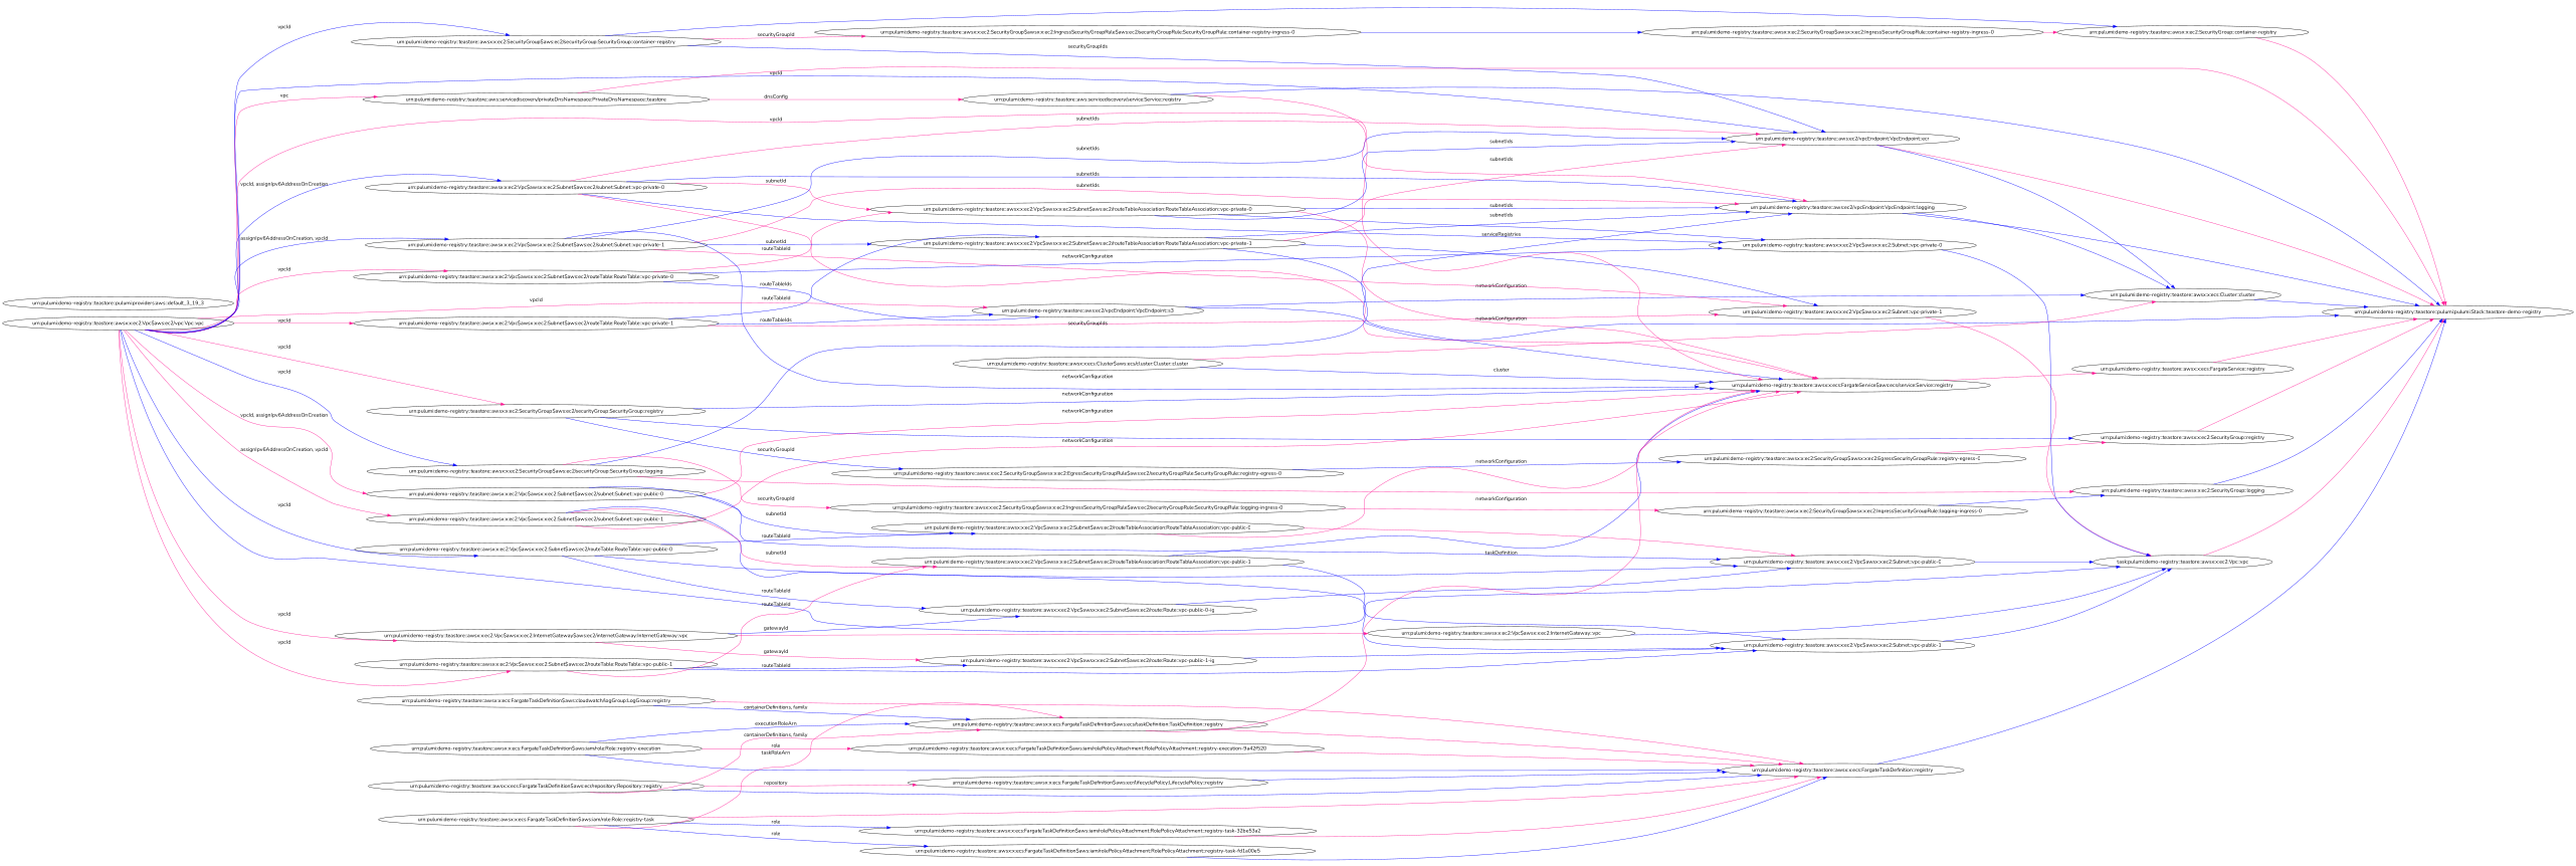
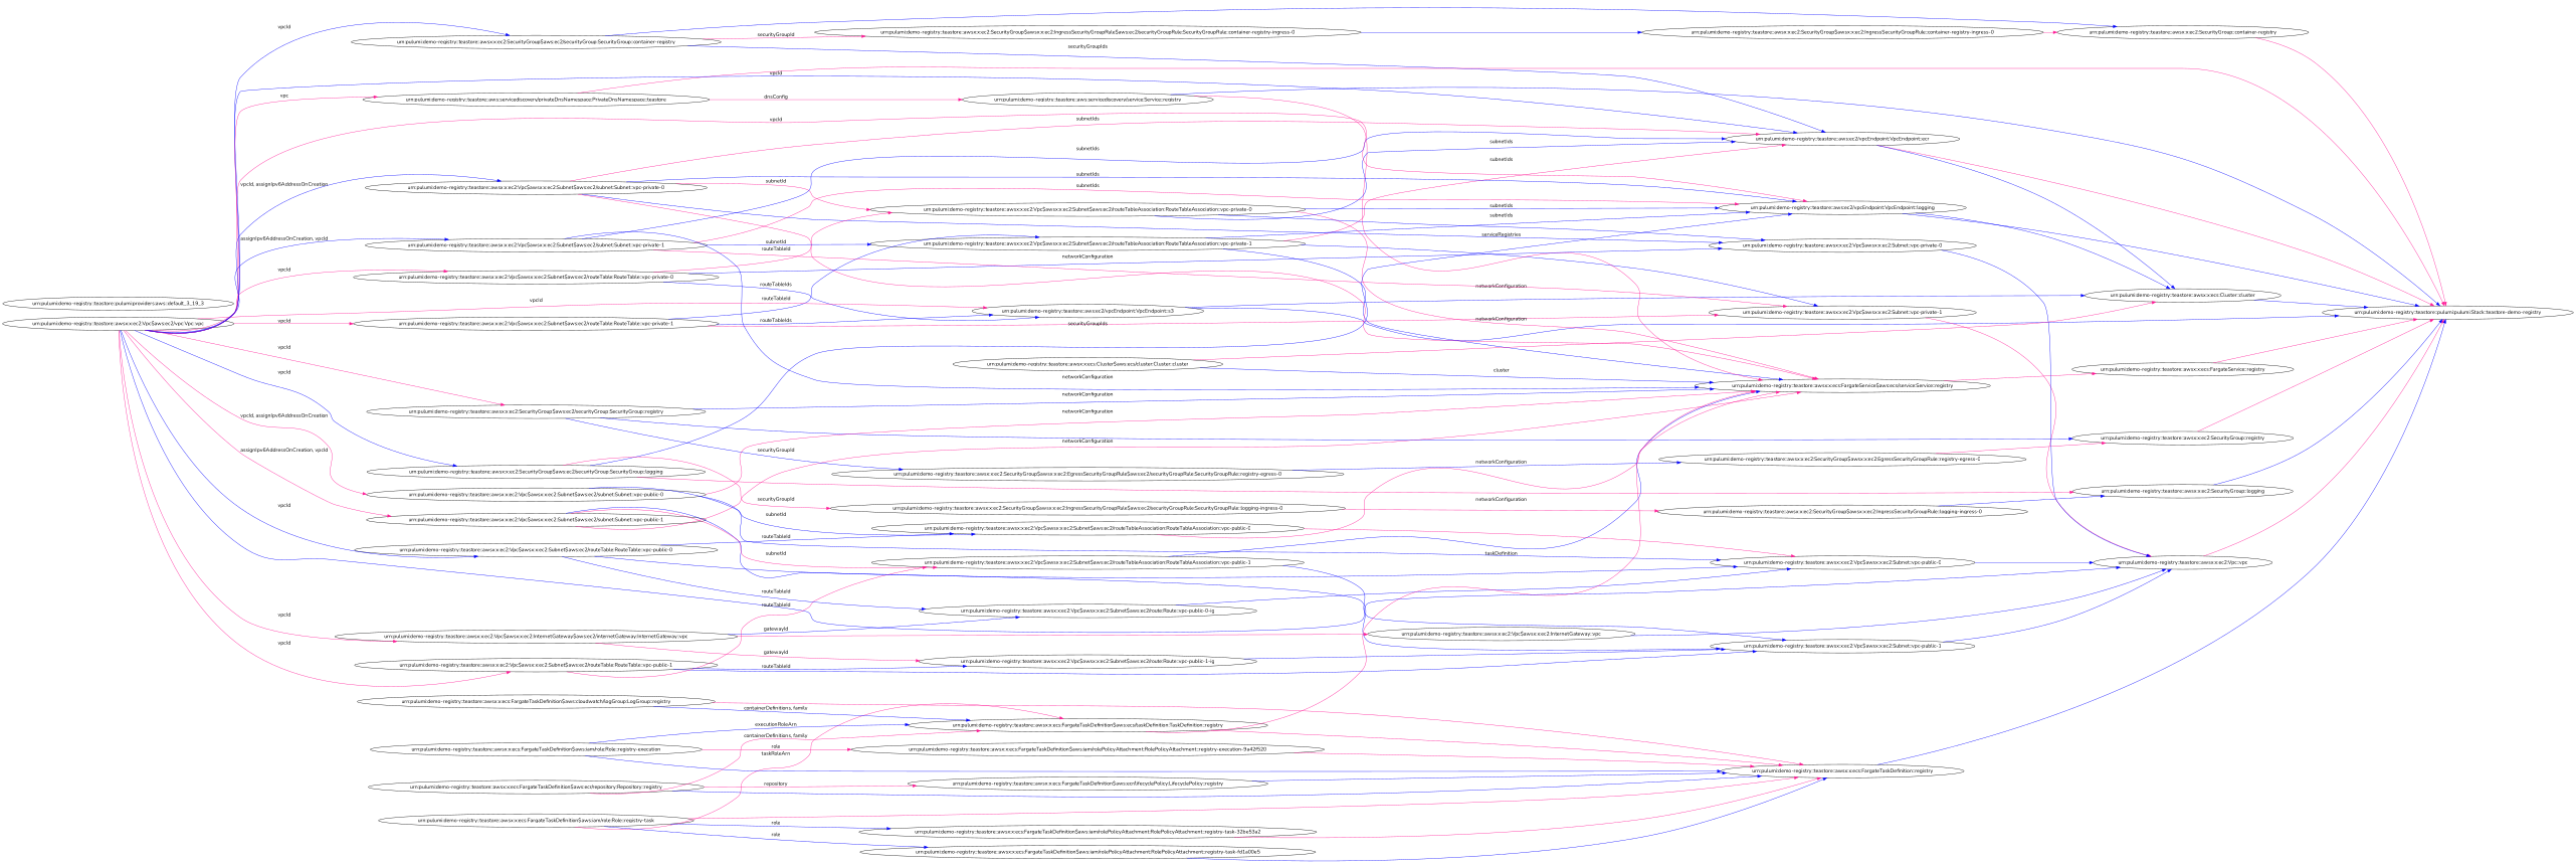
  strict digraph {
    rankdir=LR
    fontname=Nunito
    node [fontname=Nunito]
    edge [color=blue fontname=Nunito]
-   n1 [label="task:pulumi:demo-registry::teastore::awsx:x:ec2:Vpc::vpc"]
+   n1 [label="urn:pulumi:demo-registry::teastore::awsx:x:ec2:Vpc::vpc"]
    n2 [label="urn:pulumi:demo-registry::teastore::pulumi:pulumi:Stack::teastore-demo-registry"]
    n3 [label="urn:pulumi:demo-registry::teastore::awsx:x:ec2:Vpc$awsx:x:ec2:Subnet$aws:ec2/subnet:Subnet::vpc-public-1"]
    n4 [label="urn:pulumi:demo-registry::teastore::awsx:x:ec2:Vpc$awsx:x:ec2:Subnet::vpc-public-1"]
    n5 [label="urn:pulumi:demo-registry::teastore::awsx:x:ec2:Vpc$awsx:x:ec2:Subnet$aws:ec2/routeTableAssociation:RouteTableAssociation::vpc-public-1"]
    n6 [label="urn:pulumi:demo-registry::teastore::awsx:x:ecs:FargateService$aws:ecs/service:Service::registry"]
    n7 [label="urn:pulumi:demo-registry::teastore::awsx:x:ecs:FargateService::registry"]
    n8 [label="urn:pulumi:demo-registry::teastore::awsx:x:ec2:Vpc$awsx:x:ec2:Subnet$aws:ec2/routeTable:RouteTable::vpc-private-1"]
    n9 [label="urn:pulumi:demo-registry::teastore::aws:ec2/vpcEndpoint:VpcEndpoint::s3"]
    n10 [label="urn:pulumi:demo-registry::teastore::awsx:x:ec2:Vpc$awsx:x:ec2:Subnet::vpc-private-1"]
    n11 [label="urn:pulumi:demo-registry::teastore::awsx:x:ec2:Vpc$awsx:x:ec2:Subnet$aws:ec2/routeTableAssociation:RouteTableAssociation::vpc-private-1"]
    n12 [label="urn:pulumi:demo-registry::teastore::awsx:x:ecs:Cluster::cluster"]
    n13 [label="urn:pulumi:demo-registry::teastore::aws:ec2/vpcEndpoint:VpcEndpoint::ecr"]
    n14 [label="urn:pulumi:demo-registry::teastore::aws:ec2/vpcEndpoint:VpcEndpoint::logging"]
    n15 [label="urn:pulumi:demo-registry::teastore::awsx:x:ec2:SecurityGroup$awsx:x:ec2:EgressSecurityGroupRule$aws:ec2/securityGroupRule:SecurityGroupRule::registry-egress-0"]
    n16 [label="urn:pulumi:demo-registry::teastore::awsx:x:ec2:SecurityGroup$awsx:x:ec2:EgressSecurityGroupRule::registry-egress-0"]
    n17 [label="urn:pulumi:demo-registry::teastore::awsx:x:ec2:SecurityGroup::registry"]
    n18 [label="urn:pulumi:demo-registry::teastore::awsx:x:ecs:FargateTaskDefinition$aws:ecr/lifecyclePolicy:LifecyclePolicy::registry"]
    n19 [label="urn:pulumi:demo-registry::teastore::awsx:x:ecs:FargateTaskDefinition::registry"]
    n20 [label="urn:pulumi:demo-registry::teastore::awsx:x:ec2:SecurityGroup$aws:ec2/securityGroup:SecurityGroup::container-registry"]
    n21 [label="urn:pulumi:demo-registry::teastore::awsx:x:ec2:SecurityGroup::container-registry"]
    n22 [label="urn:pulumi:demo-registry::teastore::awsx:x:ec2:SecurityGroup$awsx:x:ec2:IngressSecurityGroupRule$aws:ec2/securityGroupRule:SecurityGroupRule::container-registry-ingress-0"]
    n23 [label="urn:pulumi:demo-registry::teastore::awsx:x:ec2:SecurityGroup$awsx:x:ec2:IngressSecurityGroupRule::container-registry-ingress-0"]
    n24 [label="urn:pulumi:demo-registry::teastore::awsx:x:ec2:Vpc$awsx:x:ec2:Subnet$aws:ec2/route:Route::vpc-public-0-ig"]
    n25 [label="urn:pulumi:demo-registry::teastore::awsx:x:ec2:Vpc$awsx:x:ec2:Subnet::vpc-public-0"]
    n26 [label="urn:pulumi:demo-registry::teastore::awsx:x:ec2:Vpc$awsx:x:ec2:Subnet$aws:ec2/route:Route::vpc-public-1-ig"]
    n27 [label="urn:pulumi:demo-registry::teastore::aws:servicediscovery/privateDnsNamespace:PrivateDnsNamespace::teastore"]
    n28 [label="urn:pulumi:demo-registry::teastore::aws:servicediscovery/service:Service::registry"]
    n29 [label="urn:pulumi:demo-registry::teastore::awsx:x:ecs:FargateTaskDefinition$aws:ecs/taskDefinition:TaskDefinition::registry"]
    n30 [label="urn:pulumi:demo-registry::teastore::awsx:x:ec2:Vpc$awsx:x:ec2:InternetGateway::vpc"]
    n31 [label="urn:pulumi:demo-registry::teastore::awsx:x:ecs:FargateTaskDefinition$aws:iam/role:Role::registry-task"]
    n32 [label="urn:pulumi:demo-registry::teastore::awsx:x:ecs:FargateTaskDefinition$aws:iam/rolePolicyAttachment:RolePolicyAttachment::registry-task-32be53a2"]
    n33 [label="urn:pulumi:demo-registry::teastore::awsx:x:ecs:FargateTaskDefinition$aws:iam/rolePolicyAttachment:RolePolicyAttachment::registry-task-fd1a00e5"]
    n34 [label="urn:pulumi:demo-registry::teastore::awsx:x:ecs:FargateTaskDefinition$aws:iam/rolePolicyAttachment:RolePolicyAttachment::registry-execution-9a42f520"]
    n35 [label="urn:pulumi:demo-registry::teastore::awsx:x:ec2:Vpc$awsx:x:ec2:Subnet$aws:ec2/subnet:Subnet::vpc-private-0"]
    n36 [label="urn:pulumi:demo-registry::teastore::awsx:x:ec2:Vpc$awsx:x:ec2:Subnet::vpc-private-0"]
    n37 [label="urn:pulumi:demo-registry::teastore::awsx:x:ec2:Vpc$awsx:x:ec2:Subnet$aws:ec2/routeTableAssociation:RouteTableAssociation::vpc-private-0"]
    n38 [label="urn:pulumi:demo-registry::teastore::awsx:x:ec2:SecurityGroup$awsx:x:ec2:IngressSecurityGroupRule$aws:ec2/securityGroupRule:SecurityGroupRule::logging-ingress-0"]
    n39 [label="urn:pulumi:demo-registry::teastore::awsx:x:ec2:SecurityGroup$awsx:x:ec2:IngressSecurityGroupRule::logging-ingress-0"]
    n40 [label="urn:pulumi:demo-registry::teastore::awsx:x:ec2:SecurityGroup::logging"]
    n41 [label="urn:pulumi:demo-registry::teastore::awsx:x:ec2:Vpc$awsx:x:ec2:Subnet$aws:ec2/routeTable:RouteTable::vpc-private-0"]
    n42 [label="urn:pulumi:demo-registry::teastore::awsx:x:ec2:SecurityGroup$aws:ec2/securityGroup:SecurityGroup::registry"]
    n43 [label="urn:pulumi:demo-registry::teastore::awsx:x:ecs:FargateTaskDefinition$aws:cloudwatch/logGroup:LogGroup::registry"]
    n44 [label="urn:pulumi:demo-registry::teastore::awsx:x:ecs:FargateTaskDefinition$aws:iam/role:Role::registry-execution"]
    n45 [label="urn:pulumi:demo-registry::teastore::awsx:x:ec2:Vpc$awsx:x:ec2:Subnet$aws:ec2/subnet:Subnet::vpc-private-1"]
    n46 [label="urn:pulumi:demo-registry::teastore::awsx:x:ec2:SecurityGroup$aws:ec2/securityGroup:SecurityGroup::logging"]
    n47 [label="urn:pulumi:demo-registry::teastore::awsx:x:ecs:Cluster$aws:ecs/cluster:Cluster::cluster"]
    n48 [label="urn:pulumi:demo-registry::teastore::awsx:x:ec2:Vpc$awsx:x:ec2:Subnet$aws:ec2/subnet:Subnet::vpc-public-0"]
    n49 [label="urn:pulumi:demo-registry::teastore::awsx:x:ec2:Vpc$awsx:x:ec2:Subnet$aws:ec2/routeTableAssociation:RouteTableAssociation::vpc-public-0"]
    n50 [label="urn:pulumi:demo-registry::teastore::awsx:x:ec2:Vpc$awsx:x:ec2:InternetGateway$aws:ec2/internetGateway:InternetGateway::vpc"]
    n51 [label="urn:pulumi:demo-registry::teastore::awsx:x:ec2:Vpc$aws:ec2/vpc:Vpc::vpc"]
    n52 [label="urn:pulumi:demo-registry::teastore::awsx:x:ec2:Vpc$awsx:x:ec2:Subnet$aws:ec2/routeTable:RouteTable::vpc-public-1"]
    n53 [label="urn:pulumi:demo-registry::teastore::awsx:x:ec2:Vpc$awsx:x:ec2:Subnet$aws:ec2/routeTable:RouteTable::vpc-public-0"]
    n54 [label="urn:pulumi:demo-registry::teastore::pulumi:providers:aws::default_3_19_3"]
    n55 [label="urn:pulumi:demo-registry::teastore::awsx:x:ecs:FargateTaskDefinition$aws:ecr/repository:Repository::registry"]
    n1 -> n2 [color=deeppink]
    n3 -> n4
    n3 -> n5 [color=deeppink label=subnetId]
    n3 -> n6 [color=deeppink label=networkConfiguration]
    n4 -> n1
    n5 -> n4
    n5 -> n6 [label=networkConfiguration]
    n6 -> n7 [color=deeppink]
    n7 -> n2 [color=deeppink]
    n8 -> n9 [label=routeTableIds]
    n8 -> n10 [color=deeppink]
    n8 -> n11 [label=routeTableId]
    n9 -> n2
    n9 -> n12
    n10 -> n1 [color=deeppink]
    n11 -> n6 [label=networkConfiguration]
    n11 -> n10
    n11 -> n13 [color=deeppink label=subnetIds]
    n11 -> n14 [label=subnetIds]
    n12 -> n2
    n13 -> n2 [color=deeppink]
    n13 -> n12
    n14 -> n2
    n14 -> n12
    n15 -> n16
    n16 -> n17 [color=deeppink]
    n17 -> n2 [color=deeppink]
    n18 -> n19
    n19 -> n2
    n20 -> n13 [label=securityGroupIds]
    n20 -> n21
    n20 -> n22 [color=deeppink label=securityGroupId]
    n21 -> n2 [color=deeppink]
    n22 -> n23
    n23 -> n21 [color=deeppink]
    n24 -> n25
    n25 -> n1
    n26 -> n4
    n27 -> n2 [color=deeppink]
    n27 -> n28 [color=deeppink label=dnsConfig]
    n28 -> n2
    n28 -> n6 [color=deeppink label=serviceRegistries]
    n29 -> n6 [color=deeppink label=taskDefinition]
    n29 -> n19 [color=deeppink]
    n30 -> n1
    n31 -> n19 [color=deeppink]
    n31 -> n29 [color=deeppink label=taskRoleArn]
    n31 -> n32 [label=role]
    n31 -> n33 [label=role]
    n32 -> n19 [color=deeppink]
    n33 -> n19
    n34 -> n19 [color=deeppink]
    n35 -> n6 [color=deeppink label=networkConfiguration]
    n35 -> n13 [color=deeppink label=subnetIds]
    n35 -> n14 [label=subnetIds]
    n35 -> n36
    n35 -> n37 [color=deeppink label=subnetId]
    n36 -> n1
    n37 -> n6 [color=deeppink label=networkConfiguration]
    n37 -> n13 [label=subnetIds]
    n37 -> n14 [label=subnetIds]
    n37 -> n36
    n38 -> n39 [color=deeppink]
    n39 -> n40
    n40 -> n2
    n41 -> n9 [label=routeTableIds]
    n41 -> n36
    n41 -> n37 [color=deeppink label=routeTableId]
    n42 -> n6 [label=networkConfiguration]
    n42 -> n15 [label=securityGroupId]
    n42 -> n17
    n43 -> n19 [color=deeppink]
    n43 -> n29 [label="containerDefinitions, family"]
    n44 -> n19
    n44 -> n29 [label=executionRoleArn]
    n44 -> n34 [color=deeppink label=role]
    n45 -> n6 [label=networkConfiguration]
    n45 -> n10 [color=deeppink]
    n45 -> n11 [label=subnetId]
    n45 -> n13 [label=subnetIds]
    n45 -> n14 [color=deeppink label=subnetIds]
    n46 -> n14 [label=securityGroupIds]
    n46 -> n38 [color=deeppink label=securityGroupId]
    n46 -> n40 [color=deeppink]
    n47 -> n6 [label=cluster]
    n47 -> n12 [color=deeppink]
    n48 -> n6 [color=deeppink label=networkConfiguration]
    n48 -> n25
    n48 -> n49 [label=subnetId]
    n49 -> n6 [color=deeppink label=networkConfiguration]
    n49 -> n25 [color=deeppink]
    n50 -> n24 [label=gatewayId]
    n50 -> n26 [color=deeppink label=gatewayId]
    n50 -> n30 [color=deeppink]
    n51 -> n1
    n51 -> n3 [color=deeppink label="assignIpv6AddressOnCreation, vpcId"]
    n51 -> n8 [color=deeppink label=vpcId]
    n51 -> n9 [color=deeppink label=vpcId]
    n51 -> n13 [label=vpcId]
    n51 -> n14 [color=deeppink label=vpcId]
    n51 -> n20 [label=vpcId]
    n51 -> n27 [color=deeppink label=vpc]
    n51 -> n35 [label="vpcId, assignIpv6AddressOnCreation"]
    n51 -> n41 [color=deeppink label=vpcId]
    n51 -> n42 [color=deeppink label=vpcId]
    n51 -> n45 [label="assignIpv6AddressOnCreation, vpcId"]
    n51 -> n46 [label=vpcId]
    n51 -> n48 [color=deeppink label="vpcId, assignIpv6AddressOnCreation"]
    n51 -> n50 [color=deeppink label=vpcId]
    n51 -> n52 [color=deeppink label=vpcId]
    n51 -> n53 [label=vpcId]
    n52 -> n4
    n52 -> n5 [color=deeppink label=routeTableId]
    n52 -> n26 [label=routeTableId]
    n53 -> n24 [label=routeTableId]
    n53 -> n25
    n53 -> n49 [label=routeTableId]
    n55 -> n18 [color=deeppink label=repository]
    n55 -> n19
    n55 -> n29 [color=deeppink label="containerDefinitions, family"]
  }
